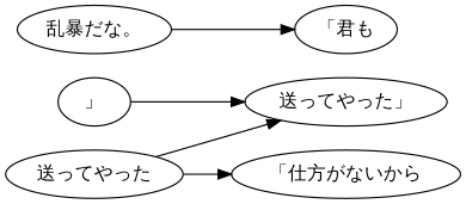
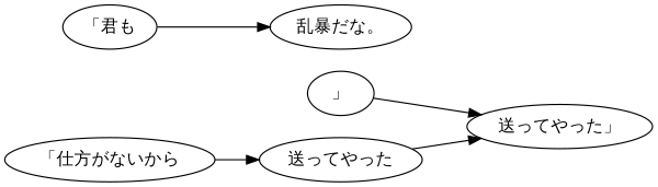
  digraph {
    fontname="Liberation Sans"
    rankdir=LR
    node [fontname="Liberation Sans"]
    edge [fontname="Liberation Sans"]
    n1 [label="」"]
    n2 [label="送ってやった」"]
    n3 [label="「仕方がないから"]
    n4 [label="送ってやった"]
    n5 [label="乱暴だな。"]
    n6 [label="「君も"]
    n1 -> n2
-   n4 -> n3
+   n3 -> n4
    n4 -> n2
-   n5 -> n6
+   n6 -> n5
  }
